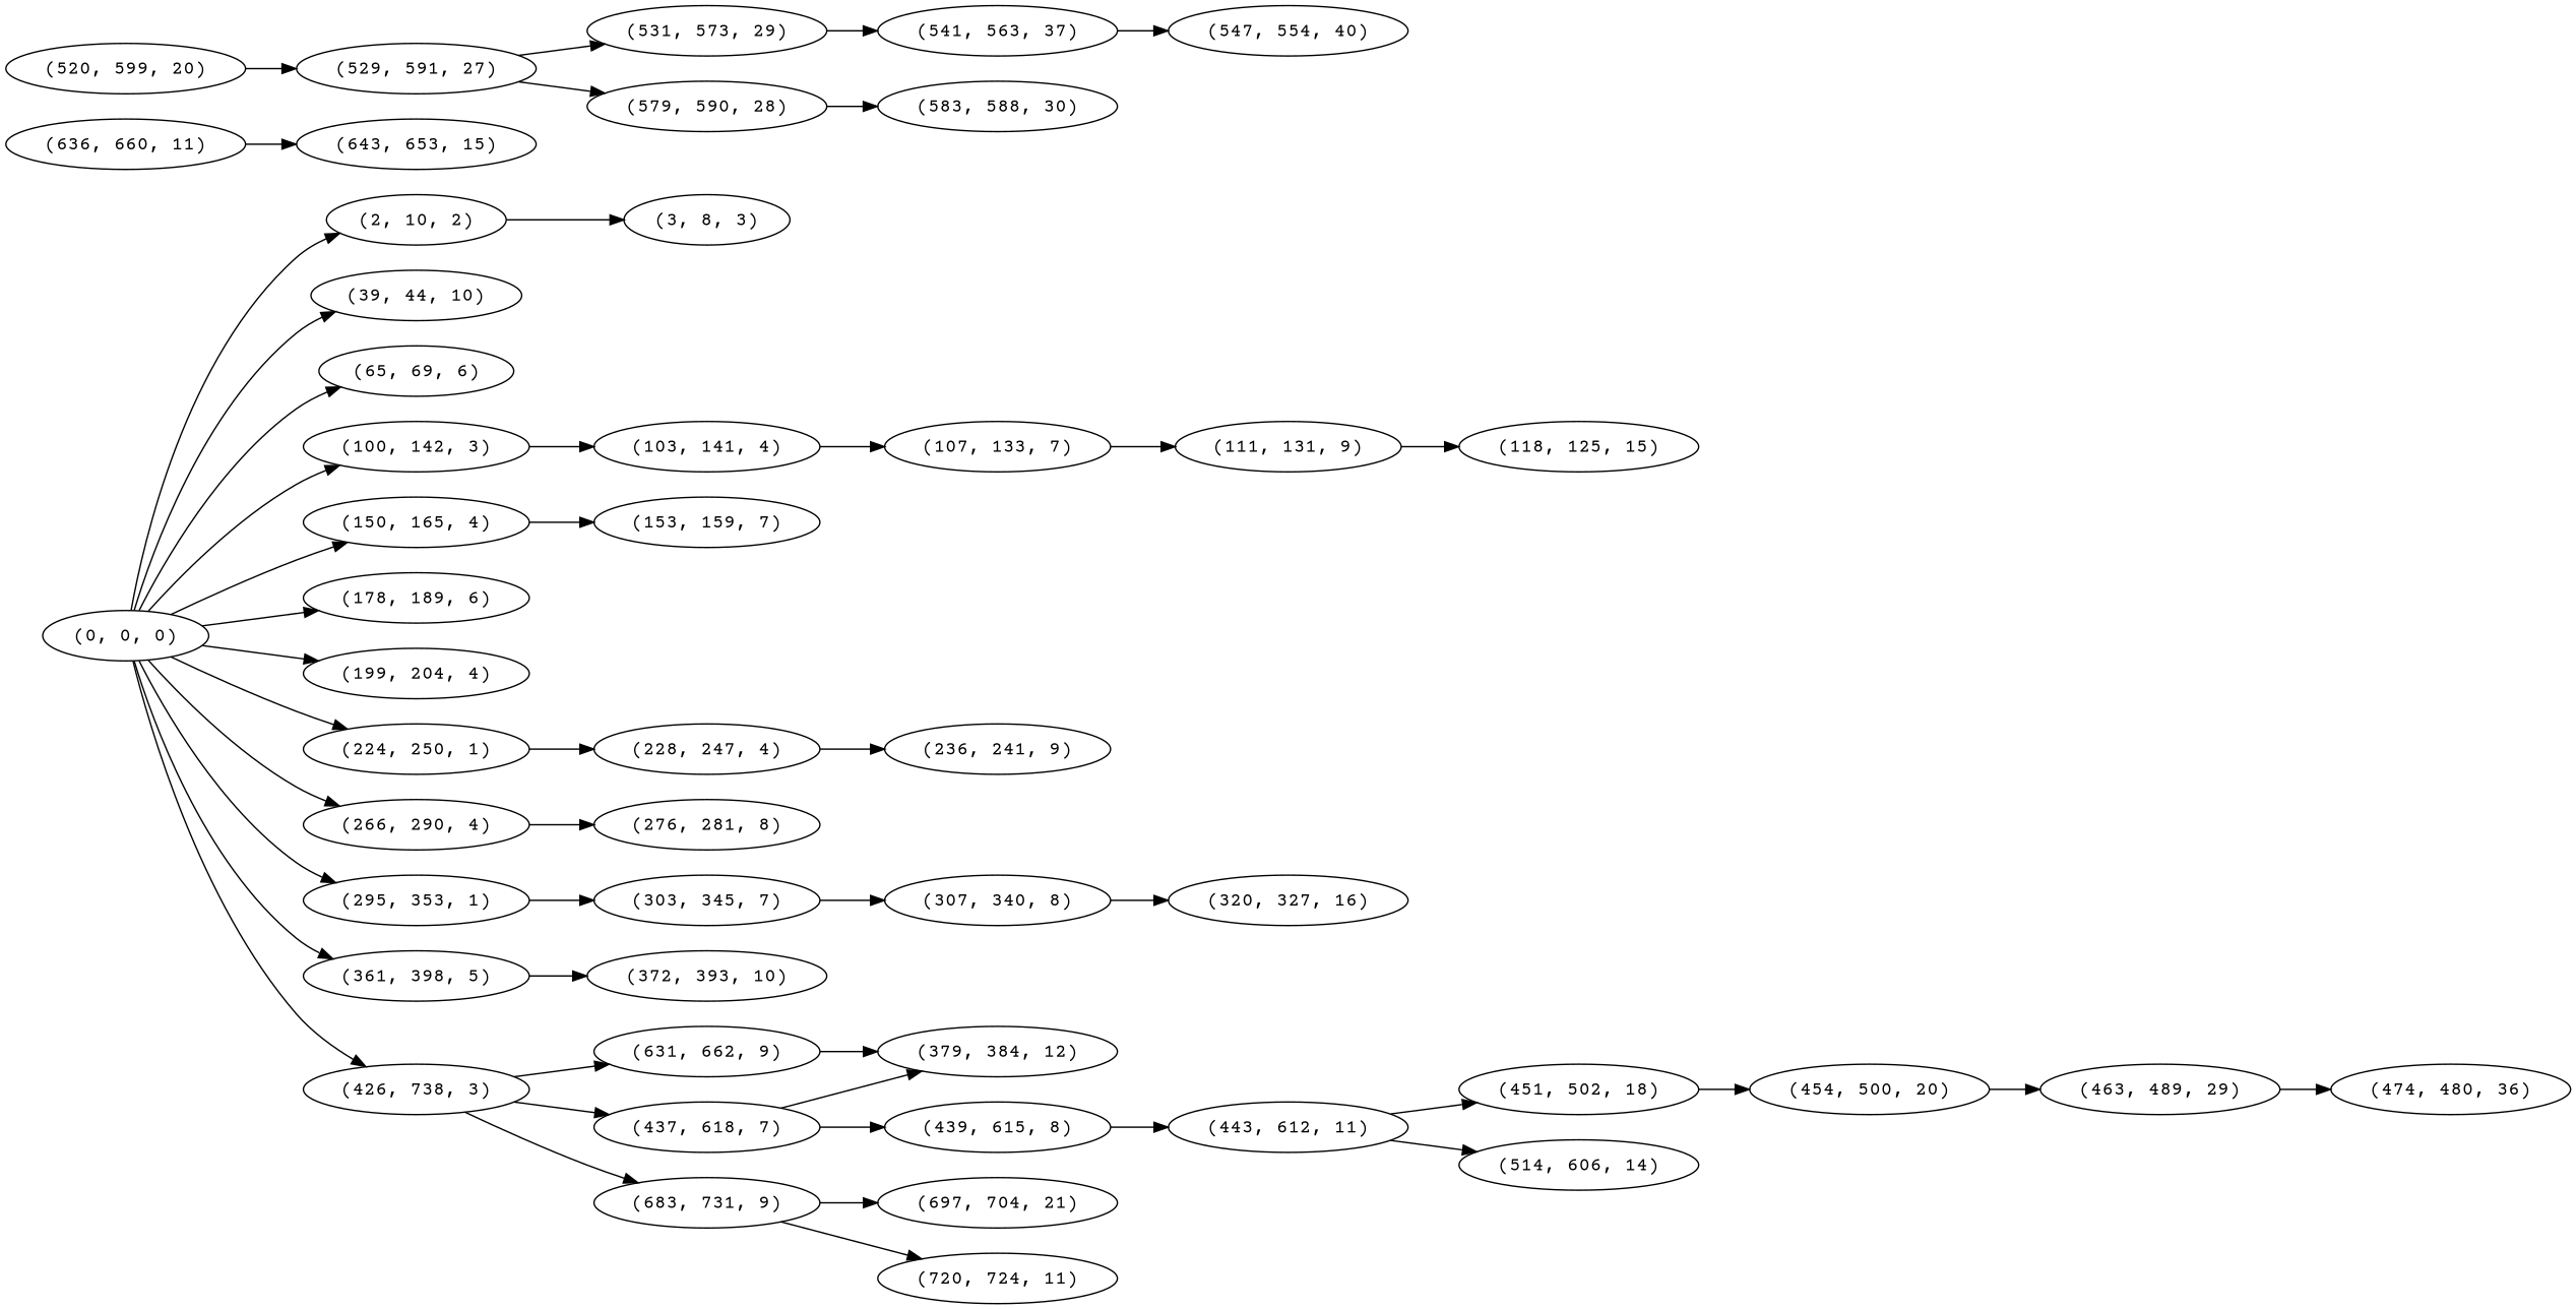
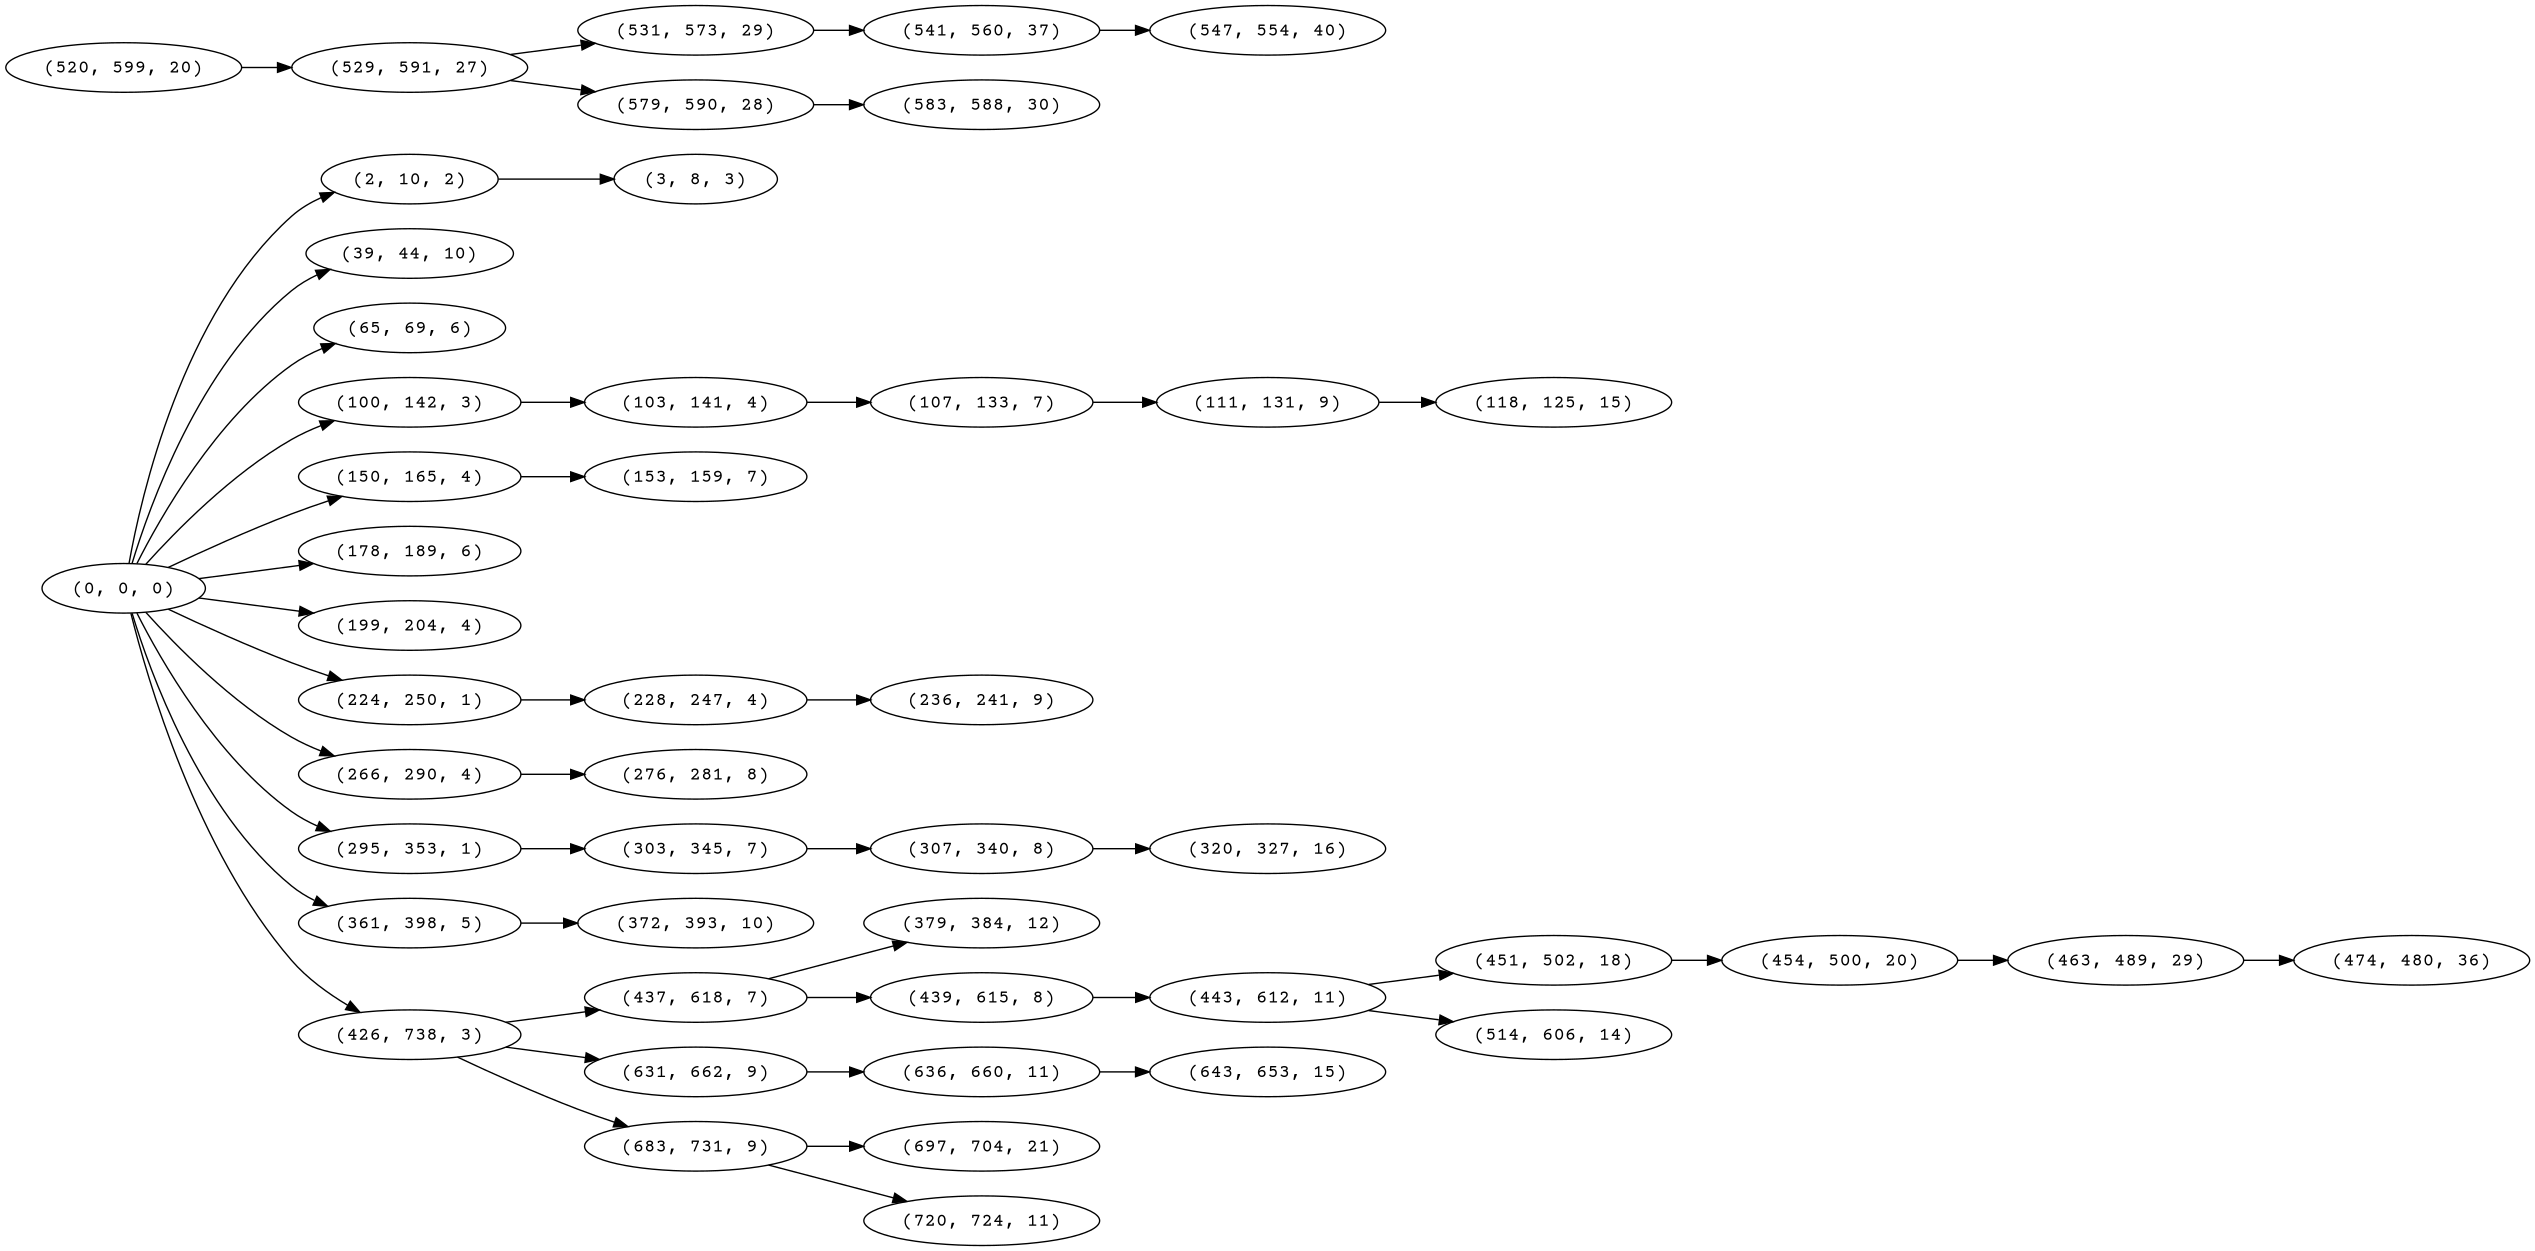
  digraph {
    fontname="Courier Prime"
    rankdir=LR
    node [fontname="Courier Prime"]
    edge [fontname="Courier Prime"]
    "(0, 0, 0)"
    "(2, 10, 2)"
    "(39, 44, 10)"
    "(65, 69, 6)"
    "(100, 142, 3)"
    "(150, 165, 4)"
    "(178, 189, 6)"
    "(199, 204, 4)"
    "(224, 250, 1)"
    "(266, 290, 4)"
    "(295, 353, 1)"
    "(361, 398, 5)"
    "(426, 738, 3)"
    "(3, 8, 3)"
    "(103, 141, 4)"
    "(153, 159, 7)"
    "(228, 247, 4)"
    "(276, 281, 8)"
    "(303, 345, 7)"
    "(372, 393, 10)"
    "(437, 618, 7)"
    "(631, 662, 9)"
    "(683, 731, 9)"
    "(107, 133, 7)"
    "(111, 131, 9)"
    "(118, 125, 15)"
    "(236, 241, 9)"
    "(307, 340, 8)"
    "(320, 327, 16)"
    "(379, 384, 12)"
    "(439, 615, 8)"
    "(636, 660, 11)"
    "(697, 704, 21)"
    "(720, 724, 11)"
    "(443, 612, 11)"
    "(451, 502, 18)"
    "(514, 606, 14)"
    "(454, 500, 20)"
    "(463, 489, 29)"
    "(474, 480, 36)"
    "(520, 599, 20)"
    "(529, 591, 27)"
    "(531, 573, 29)"
    "(579, 590, 28)"
-   "(541, 563, 37)"
+   "(541, 563, 37)" [label="(541, 560, 37)"]
    "(583, 588, 30)"
    "(547, 554, 40)"
    "(643, 653, 15)"
    "(0, 0, 0)" -> "(2, 10, 2)"
    "(0, 0, 0)" -> "(39, 44, 10)"
    "(0, 0, 0)" -> "(65, 69, 6)"
    "(0, 0, 0)" -> "(100, 142, 3)"
    "(0, 0, 0)" -> "(150, 165, 4)"
    "(0, 0, 0)" -> "(178, 189, 6)"
    "(0, 0, 0)" -> "(199, 204, 4)"
    "(0, 0, 0)" -> "(224, 250, 1)"
    "(0, 0, 0)" -> "(266, 290, 4)"
    "(0, 0, 0)" -> "(295, 353, 1)"
    "(0, 0, 0)" -> "(361, 398, 5)"
    "(0, 0, 0)" -> "(426, 738, 3)"
    "(2, 10, 2)" -> "(3, 8, 3)"
    "(100, 142, 3)" -> "(103, 141, 4)"
    "(150, 165, 4)" -> "(153, 159, 7)"
    "(224, 250, 1)" -> "(228, 247, 4)"
    "(266, 290, 4)" -> "(276, 281, 8)"
    "(295, 353, 1)" -> "(303, 345, 7)"
    "(361, 398, 5)" -> "(372, 393, 10)"
    "(426, 738, 3)" -> "(437, 618, 7)"
    "(426, 738, 3)" -> "(631, 662, 9)"
    "(426, 738, 3)" -> "(683, 731, 9)"
    "(103, 141, 4)" -> "(107, 133, 7)"
    "(228, 247, 4)" -> "(236, 241, 9)"
    "(303, 345, 7)" -> "(307, 340, 8)"
    "(437, 618, 7)" -> "(379, 384, 12)"
    "(437, 618, 7)" -> "(439, 615, 8)"
-   "(631, 662, 9)" -> "(379, 384, 12)"
+   "(631, 662, 9)" -> "(636, 660, 11)"
    "(683, 731, 9)" -> "(697, 704, 21)"
    "(683, 731, 9)" -> "(720, 724, 11)"
    "(107, 133, 7)" -> "(111, 131, 9)"
    "(111, 131, 9)" -> "(118, 125, 15)"
    "(307, 340, 8)" -> "(320, 327, 16)"
    "(439, 615, 8)" -> "(443, 612, 11)"
    "(636, 660, 11)" -> "(643, 653, 15)"
    "(443, 612, 11)" -> "(451, 502, 18)"
    "(443, 612, 11)" -> "(514, 606, 14)"
    "(451, 502, 18)" -> "(454, 500, 20)"
    "(454, 500, 20)" -> "(463, 489, 29)"
    "(463, 489, 29)" -> "(474, 480, 36)"
    "(520, 599, 20)" -> "(529, 591, 27)"
    "(529, 591, 27)" -> "(531, 573, 29)"
    "(529, 591, 27)" -> "(579, 590, 28)"
    "(531, 573, 29)" -> "(541, 563, 37)"
    "(579, 590, 28)" -> "(583, 588, 30)"
    "(541, 563, 37)" -> "(547, 554, 40)"
  }
